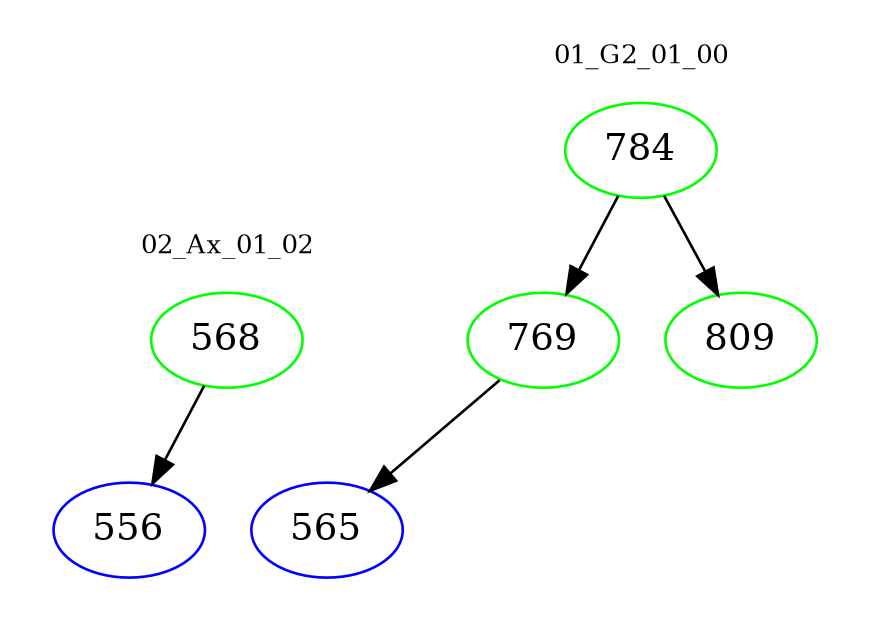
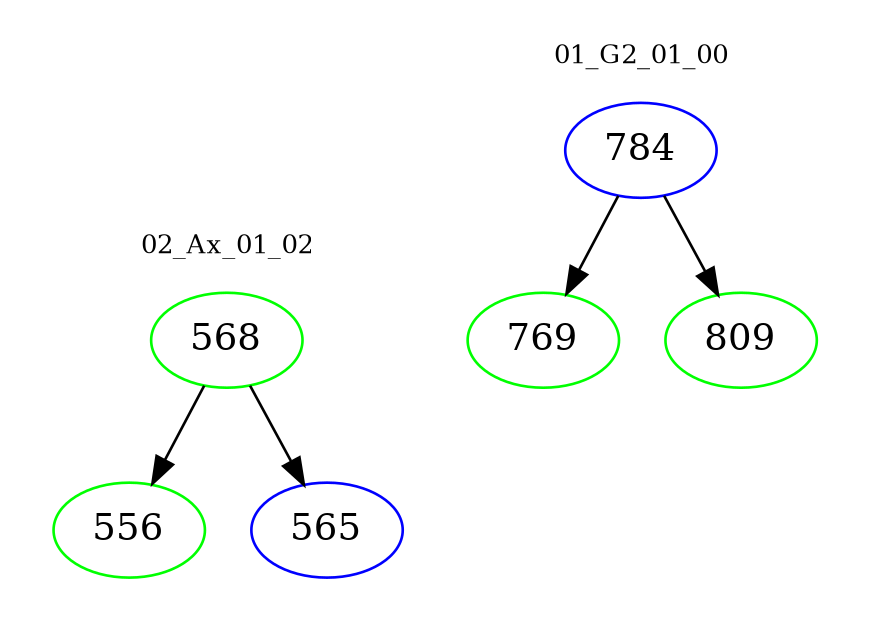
  digraph {
    node [color=green]
    edge [color=black]
    n1 [label=568]
-   n2 [color=blue label=556]
+   n2 [label=556]
    n3 [color=blue label=565]
-   n4 [label=784]
+   n4 [color=blue label=784]
    n5 [label=769]
    n6 [label=809]
    subgraph cluster_1 {
      color=white
      fontsize=10
      label="02_Ax_01_02"
      n1
      n2
      n3
    }
    subgraph cluster_2 {
      color=white
      fontsize=10
      label="01_G2_01_00"
      n4
      n5
      n6
    }
    n1 -> n2
-   n5 -> n3
+   n1 -> n3
    n4 -> n5
    n4 -> n6
  }
